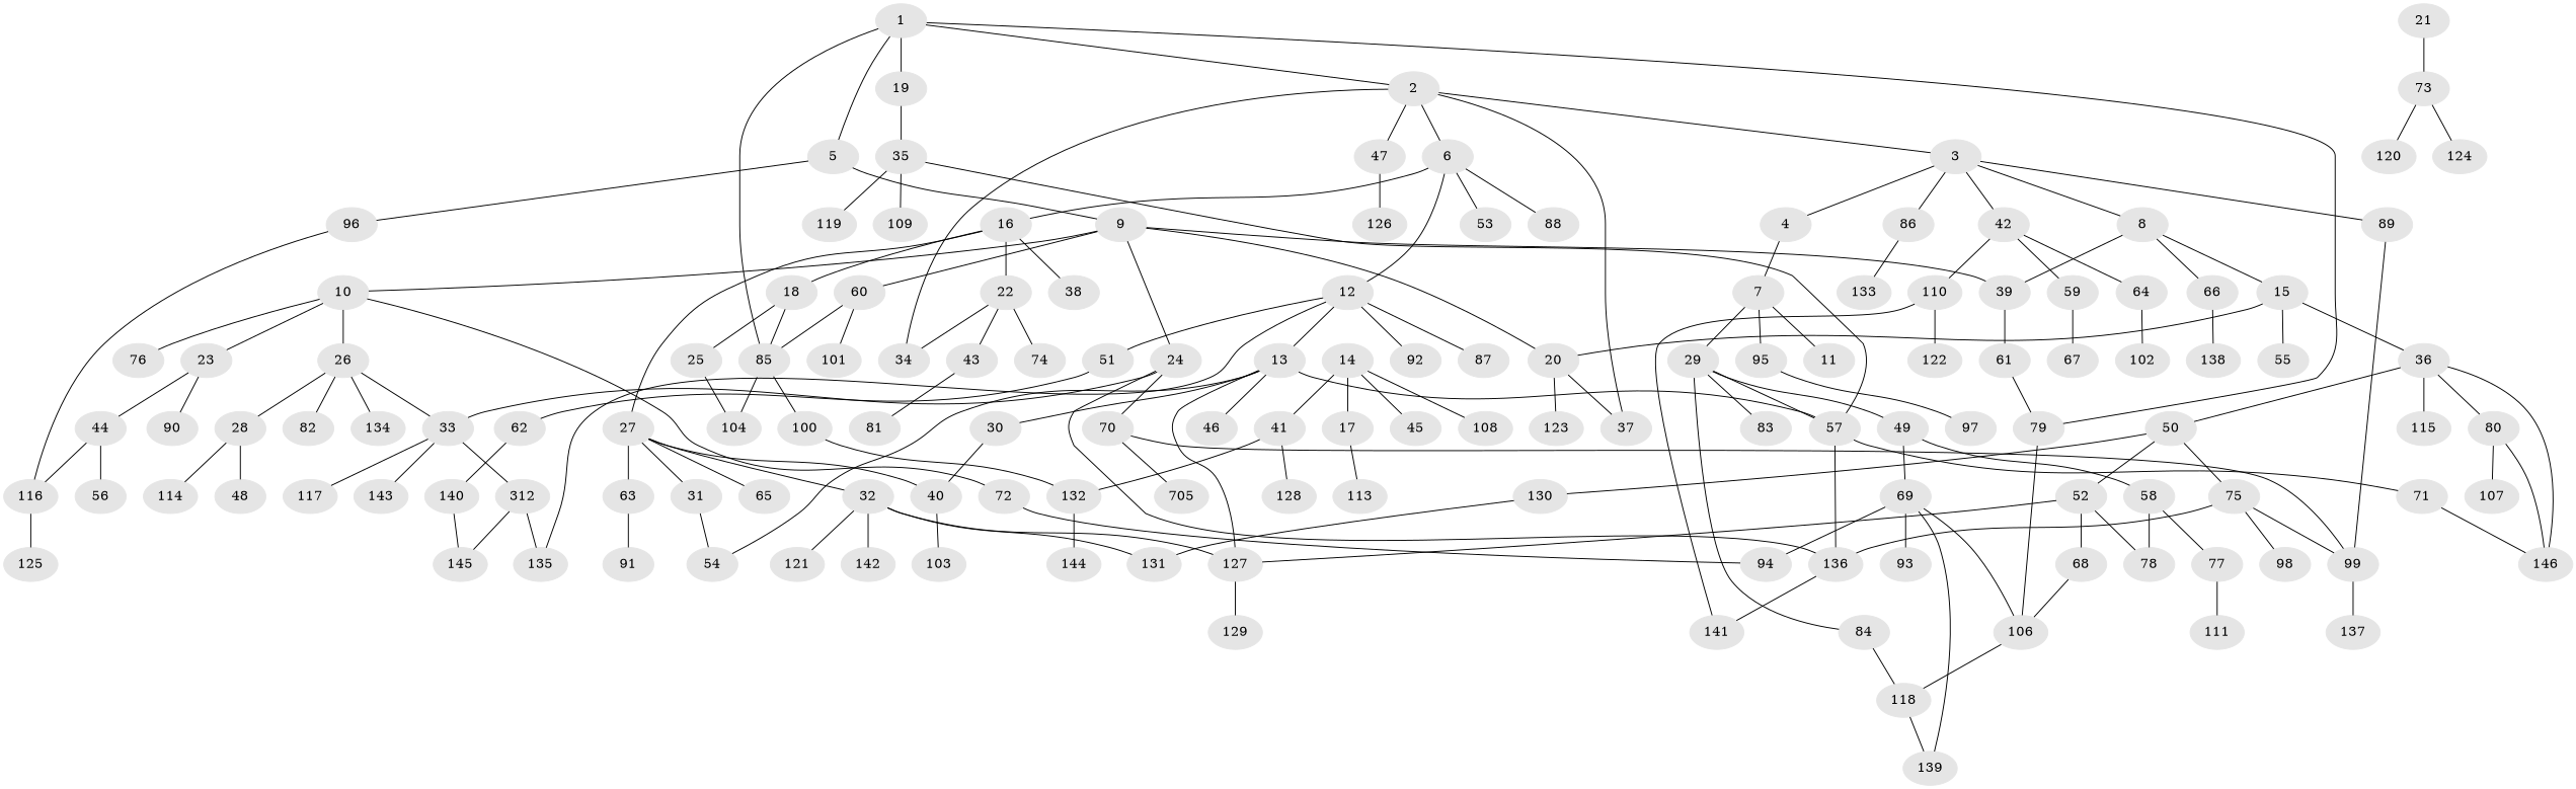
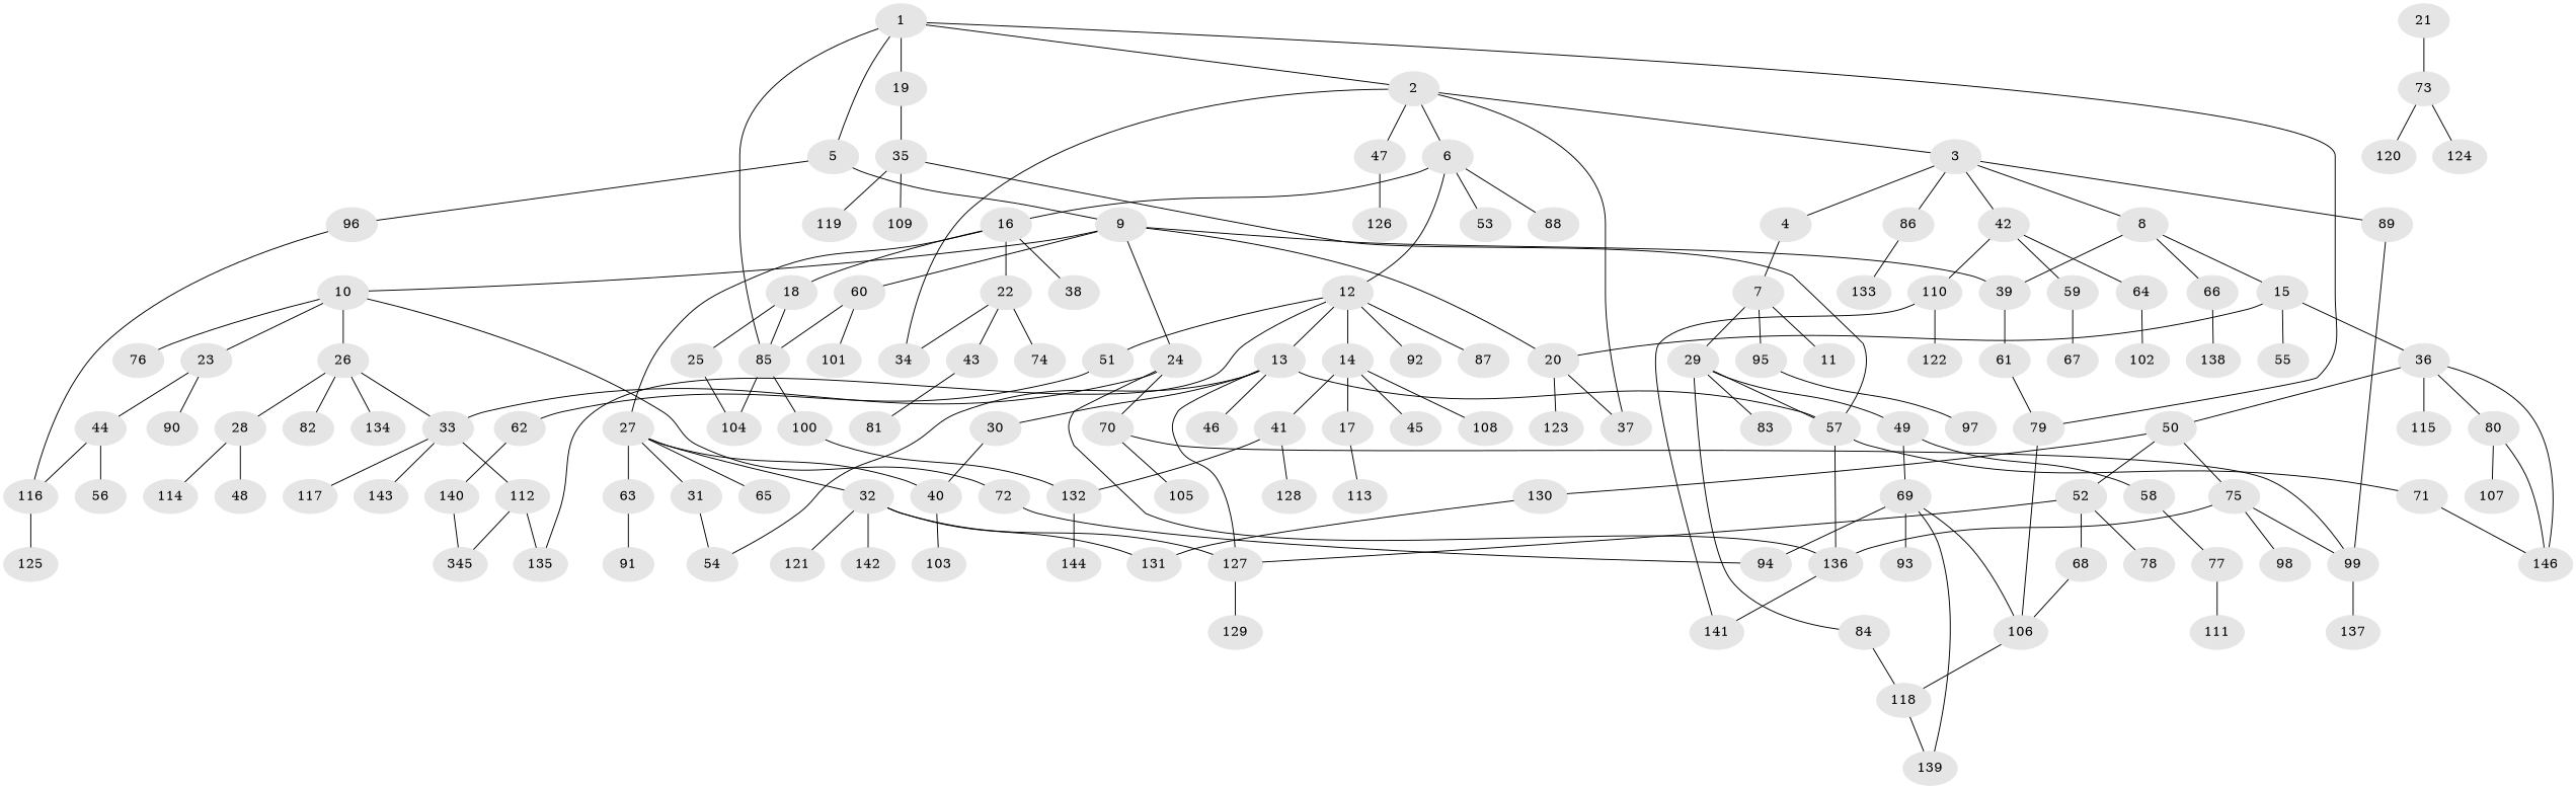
  graph {
    node [color=gray90 style=filled]
    1
    2
    5
    19
    79
    85
    3
    6
    34
    37
    47
    9
    96
    35
    106
    104
    100
    4
    8
    42
    86
    89
    12
    16
    53
    88
    126
    7
    15
    39
    66
    59
    64
    110
    133
    99
    11
    29
    95
    10
    20
    24
    60
    116
    13
    14
    51
    87
    92
    135
    18
    22
    27
    38
    57
    49
    83
    84
    97
    36
    55
    61
    138
    23
    26
    72
    76
    123
    33
    70
    136
    101
    21
    73
    44
    90
    28
    82
    134
    94
    30
    46
    54
    127
    17
    41
    45
    108
    62
    40
    71
    129
    113
    128
    132
    50
    80
    115
    146
    25
    43
    74
    31
    32
    63
    65
    109
    119
    120
    124
    81
    56
-   112 [label=312]
+   112
    117
    143
-   105 [label=705]
+   105
    141
    48
    114
    121
    131
    142
    103
    91
    58
    69
    118
-   145
+   145 [label=345]
    52
    75
    130
    107
    144
    67
    102
    122
    125
    78
    77
    93
    139
    68
    98
    140
    111
    137
    1 -- 2
    1 -- 5
    1 -- 19
    1 -- 79
    1 -- 85
    2 -- 3
    2 -- 6
    2 -- 34
    2 -- 37
    2 -- 47
    5 -- 9
    5 -- 96
    19 -- 35
    79 -- 106
    85 -- 104
    85 -- 100
    3 -- 4
    3 -- 8
    3 -- 42
    3 -- 86
    3 -- 89
    6 -- 12
    6 -- 16
    6 -- 53
    6 -- 88
    47 -- 126
    9 -- 39
    9 -- 10
    9 -- 20
    9 -- 24
    9 -- 60
    96 -- 116
    35 -- 57
    35 -- 109
    35 -- 119
    106 -- 118
    100 -- 132
    4 -- 7
    8 -- 15
    8 -- 39
    8 -- 66
    42 -- 59
    42 -- 64
    42 -- 110
    86 -- 133
    89 -- 99
    12 -- 13
+   12 -- 14
    12 -- 51
    12 -- 87
    12 -- 92
    12 -- 135
    16 -- 18
    16 -- 22
    16 -- 27
    16 -- 38
    7 -- 11
    7 -- 29
    7 -- 95
    15 -- 20
    15 -- 36
    15 -- 55
    39 -- 61
    66 -- 138
    59 -- 67
    64 -- 102
    110 -- 141
    110 -- 122
    99 -- 137
    29 -- 57
    29 -- 49
    29 -- 83
    29 -- 84
    95 -- 97
    10 -- 23
    10 -- 26
    10 -- 72
    10 -- 76
    20 -- 37
    20 -- 123
    24 -- 33
    24 -- 70
    24 -- 136
    60 -- 85
    60 -- 101
    116 -- 125
    13 -- 57
    13 -- 30
    13 -- 46
    13 -- 54
    13 -- 127
    14 -- 17
    14 -- 41
    14 -- 45
    14 -- 108
    51 -- 62
    18 -- 85
    18 -- 25
    22 -- 34
    22 -- 43
    22 -- 74
    27 -- 40
    27 -- 31
    27 -- 32
    27 -- 63
    27 -- 65
    57 -- 136
    57 -- 71
    49 -- 58
    49 -- 69
    84 -- 118
    36 -- 50
    36 -- 80
    36 -- 115
    36 -- 146
    61 -- 79
    23 -- 44
    23 -- 90
    26 -- 33
    26 -- 28
    26 -- 82
    26 -- 134
    72 -- 94
    33 -- 112
    33 -- 117
    33 -- 143
    70 -- 99
    70 -- 105
    136 -- 141
    21 -- 73
    73 -- 120
    73 -- 124
    44 -- 116
    44 -- 56
    28 -- 48
    28 -- 114
    30 -- 40
    127 -- 129
    17 -- 113
    41 -- 128
    41 -- 132
    62 -- 140
    40 -- 103
    71 -- 146
    132 -- 144
    50 -- 52
    50 -- 75
    50 -- 130
    80 -- 146
    80 -- 107
    25 -- 104
    43 -- 81
    31 -- 54
    32 -- 127
    32 -- 121
    32 -- 131
    32 -- 142
    63 -- 91
    112 -- 135
    112 -- 145
-   58 -- 78
    58 -- 77
    69 -- 106
    69 -- 94
    69 -- 93
    69 -- 139
    118 -- 139
    52 -- 127
    52 -- 78
    52 -- 68
    75 -- 99
    75 -- 136
    75 -- 98
    130 -- 131
    77 -- 111
    68 -- 106
    140 -- 145
  }
